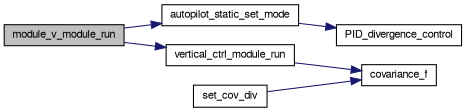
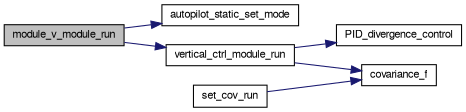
  digraph {
    rankdir=LR
    node [color=black fillcolor=white fontname=FreeSans fontsize=10 shape=record style=filled]
    edge [color=midnightblue fontname=FreeSans fontsize=10 labelfontname=FreeSans labelfontsize=10 style=solid]
    n1 [fillcolor=grey75 fontcolor=black height=0.2 label=module_v_module_run width=0.4]
    n2 [height=0.2 label=autopilot_static_set_mode width=0.4]
    n3 [height=0.2 label=vertical_ctrl_module_run width=0.4]
    n4 [height=0.2 label=PID_divergence_control width=0.4]
    n5 [height=0.2 label=covariance_f width=0.4]
-   n6 [height=0.2 label=set_cov_div width=0.4]
+   n6 [height=0.2 label=set_cov_run width=0.4]
    n1 -> n2
    n1 -> n3
-   n2 -> n4
+   n3 -> n4
    n3 -> n5
    n6 -> n5
  }
